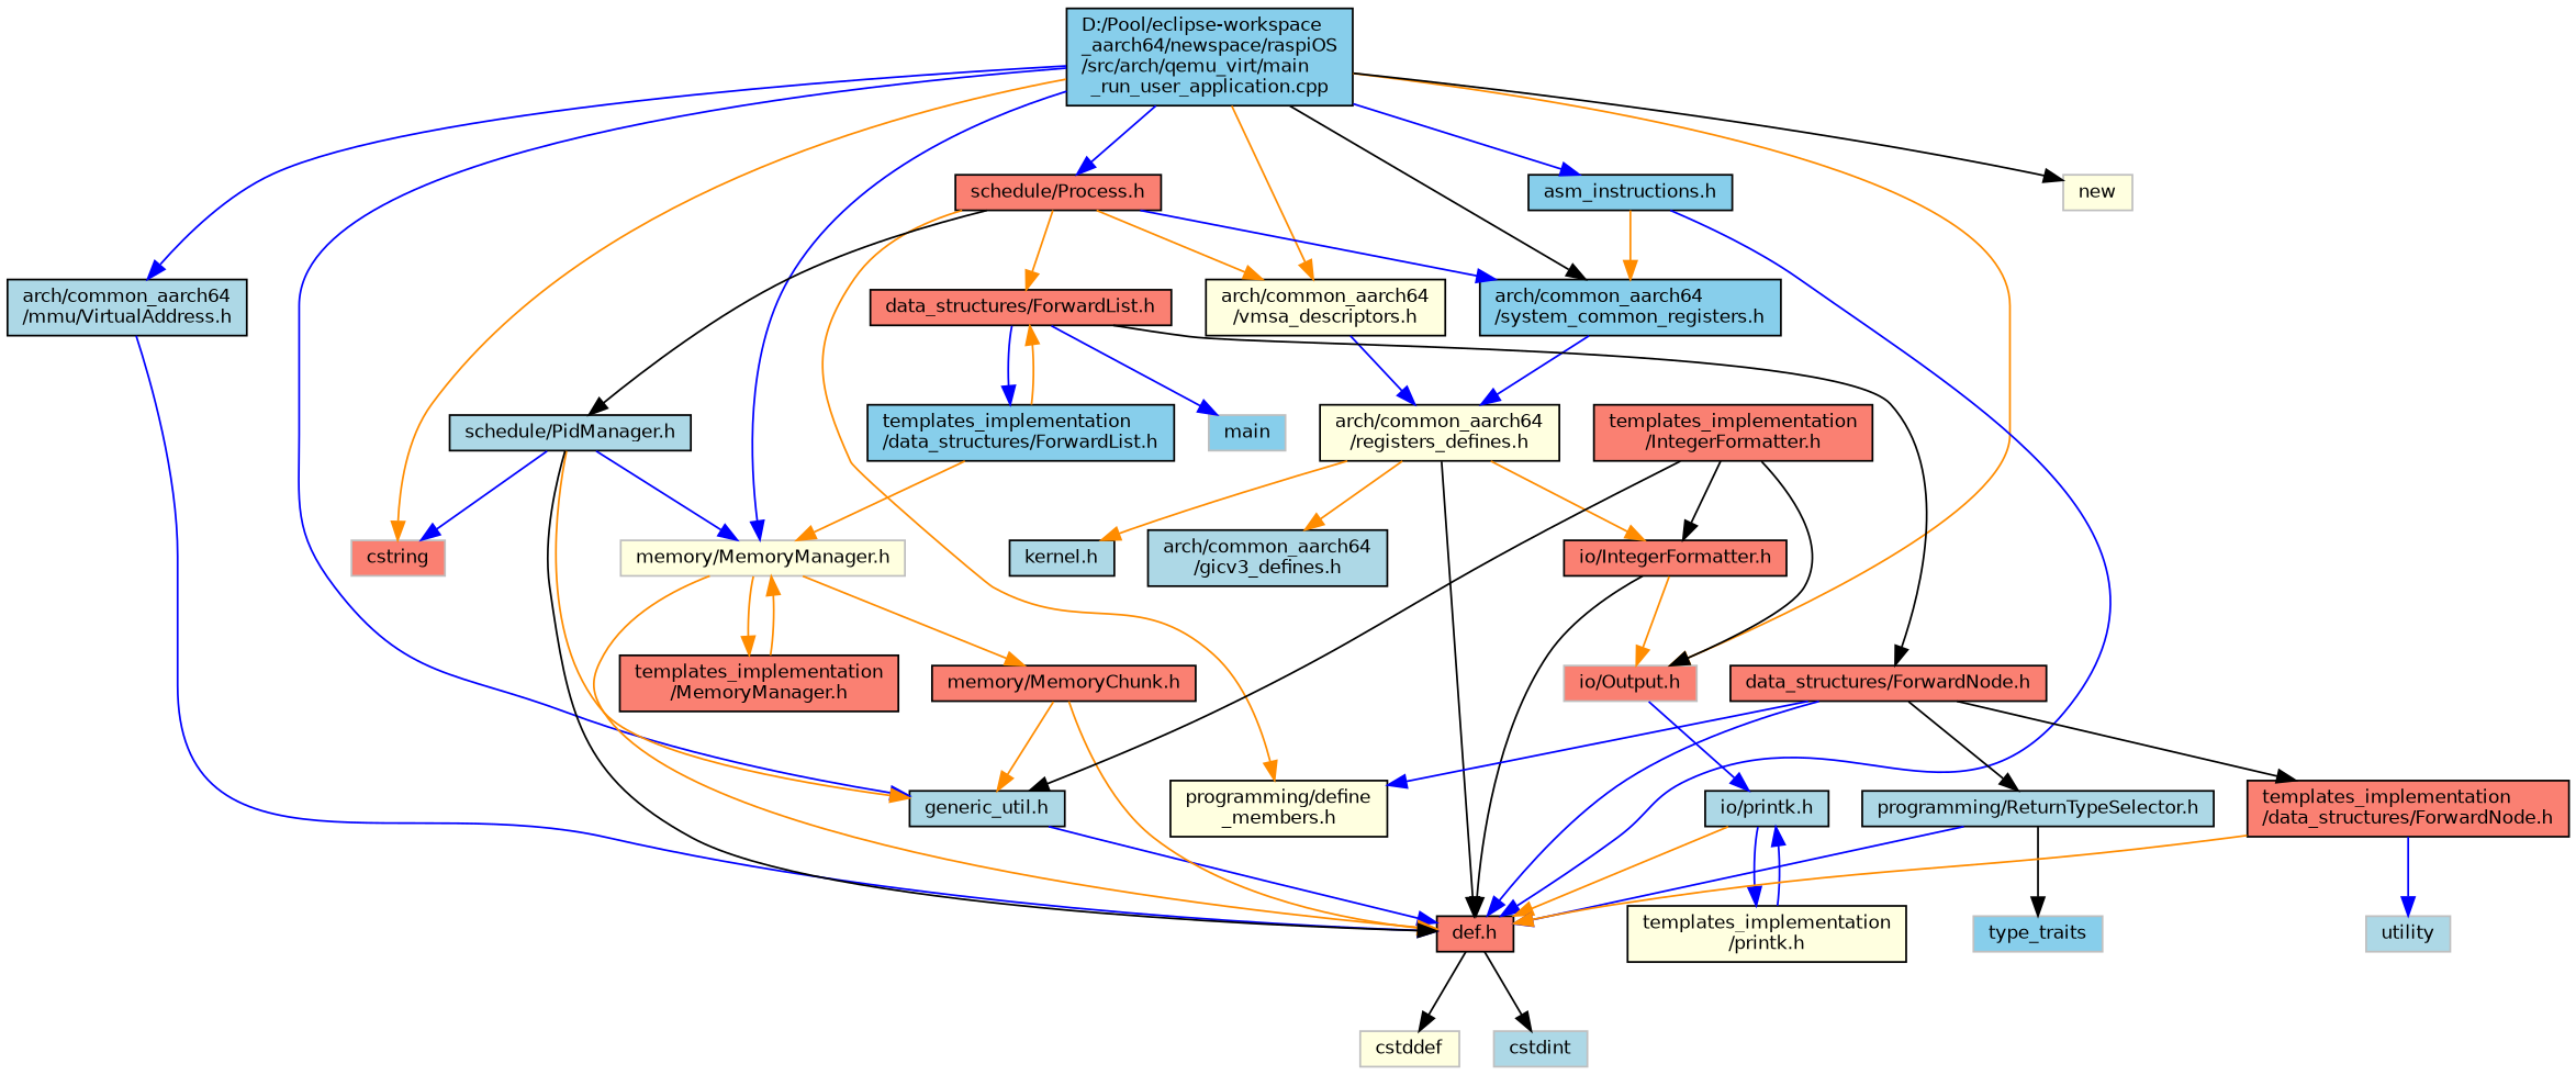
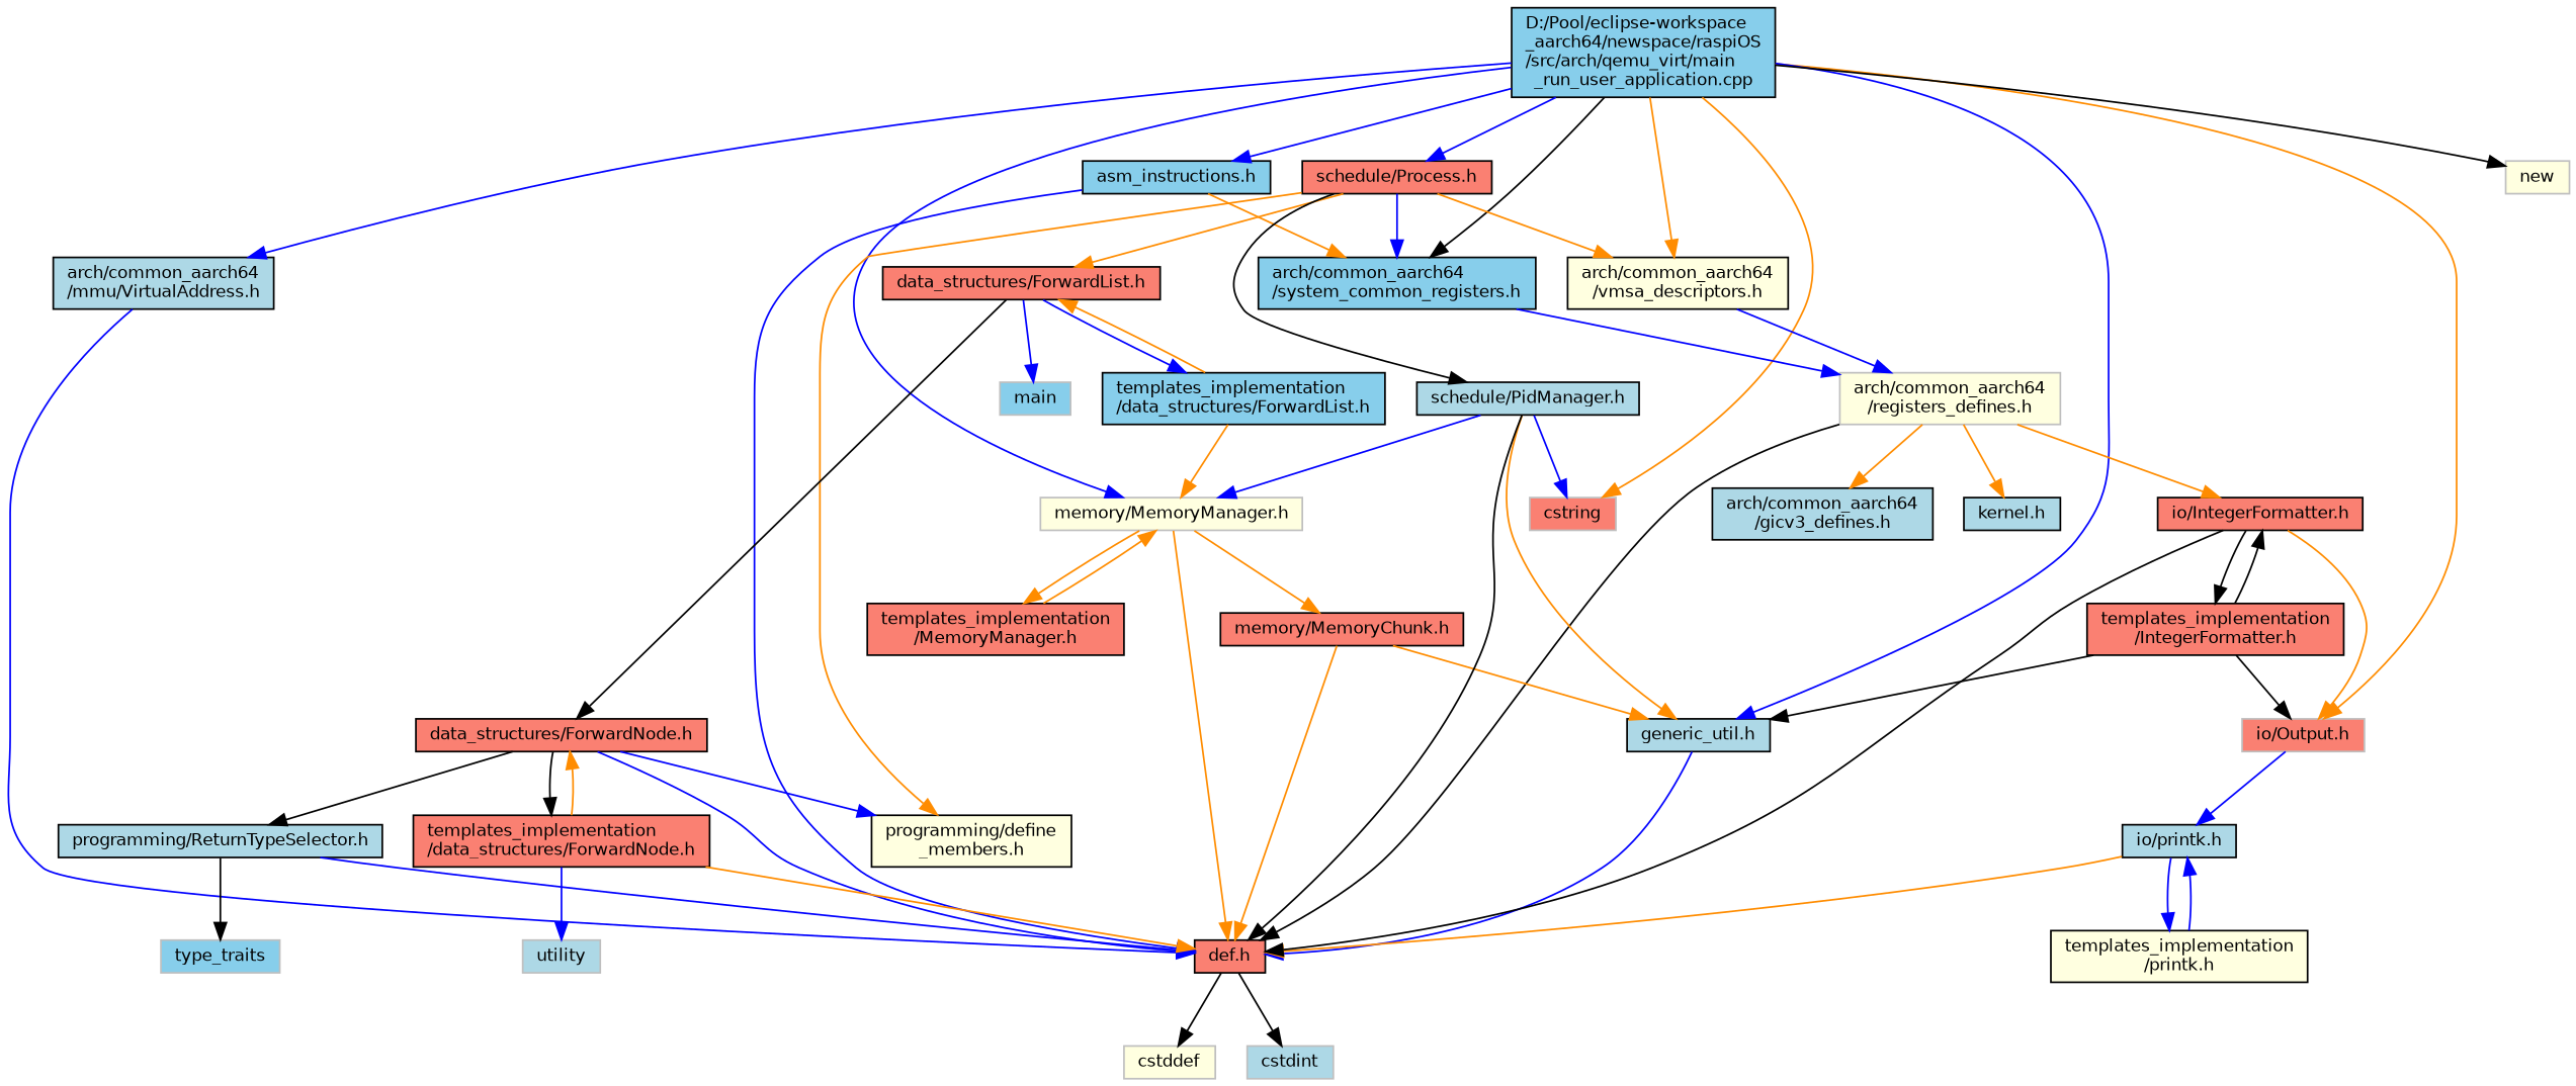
  digraph {
    node [color=black fillcolor=salmon fontname=Helvetica fontsize=10 shape=record style=filled]
    edge [color=darkorange fontname=Helvetica fontsize=10 labelfontname=Helvetica labelfontsize=10 style=solid]
    n1 [fillcolor=skyblue fontcolor=black height=0.2 label="D:/Pool/eclipse-workspace\l_aarch64/newspace/raspiOS\l/src/arch/qemu_virt/main\l_run_user_application.cpp" width=0.4]
    n2 [fillcolor=skyblue height=0.2 label="asm_instructions.h" width=0.4]
    n3 [fillcolor=skyblue height=0.2 label="arch/common_aarch64\l/system_common_registers.h" width=0.4]
    n4 [color=grey75 height=0.2 label="io/Output.h" width=0.4]
    n5 [fillcolor=lightblue height=0.2 label="generic_util.h" width=0.4]
    n6 [fillcolor=lightyellow height=0.2 label="arch/common_aarch64\l/vmsa_descriptors.h" width=0.4]
    n7 [color=grey75 fillcolor=lightyellow height=0.2 label="memory/MemoryManager.h" width=0.4]
    n8 [fillcolor=lightblue height=0.2 label="arch/common_aarch64\l/mmu/VirtualAddress.h" width=0.4]
    n9 [height=0.2 label="schedule/Process.h" width=0.4]
    n10 [color=grey75 height=0.2 label=cstring width=0.4]
    n11 [color=grey75 fillcolor=lightyellow height=0.2 label=new width=0.4]
    n12 [height=0.2 label="def.h" width=0.4]
-   n13 [fillcolor=lightyellow height=0.2 label="arch/common_aarch64\l/registers_defines.h" width=0.4]
+   n13 [color=grey75 fillcolor=lightyellow height=0.2 label="arch/common_aarch64\l/registers_defines.h" width=0.4]
    n14 [fillcolor=lightblue height=0.2 label="io/printk.h" width=0.4]
    n15 [height=0.2 label="memory/MemoryChunk.h" width=0.4]
    n16 [height=0.2 label="templates_implementation\l/MemoryManager.h" width=0.4]
    n17 [height=0.2 label="data_structures/ForwardList.h" width=0.4]
    n18 [fillcolor=lightyellow height=0.2 label="programming/define\l_members.h" width=0.4]
    n19 [fillcolor=lightblue height=0.2 label="schedule/PidManager.h" width=0.4]
    n20 [color=grey75 fillcolor=lightyellow height=0.2 label=cstddef width=0.4]
    n21 [color=grey75 fillcolor=lightblue height=0.2 label=cstdint width=0.4]
    n22 [fillcolor=lightblue height=0.2 label="kernel.h" width=0.4]
    n23 [height=0.2 label="io/IntegerFormatter.h" width=0.4]
    n24 [fillcolor=lightblue height=0.2 label="arch/common_aarch64\l/gicv3_defines.h" width=0.4]
    n25 [height=0.2 label="templates_implementation\l/IntegerFormatter.h" width=0.4]
    n26 [fillcolor=lightyellow height=0.2 label="templates_implementation\l/printk.h" width=0.4]
    n27 [height=0.2 label="data_structures/ForwardNode.h" width=0.4]
    n28 [color=grey75 fillcolor=skyblue height=0.2 label=main width=0.4]
    n29 [fillcolor=skyblue height=0.2 label="templates_implementation\l/data_structures/ForwardList.h" width=0.4]
    n30 [fillcolor=lightblue height=0.2 label="programming/ReturnTypeSelector.h" width=0.4]
    n31 [height=0.2 label="templates_implementation\l/data_structures/ForwardNode.h" width=0.4]
    n32 [color=grey75 fillcolor=skyblue height=0.2 label=type_traits width=0.4]
    n33 [color=grey75 fillcolor=lightblue height=0.2 label=utility width=0.4]
    n1 -> n2 [color=blue]
    n1 -> n3 [color=black]
    n1 -> n4
    n1 -> n5 [color=blue]
    n1 -> n6
    n1 -> n7 [color=blue]
    n1 -> n8 [color=blue]
    n1 -> n9 [color=blue]
    n1 -> n10
    n1 -> n11 [color=black]
    n2 -> n3
    n2 -> n12 [color=blue]
    n3 -> n13 [color=blue]
    n4 -> n14 [color=blue]
    n5 -> n12 [color=blue]
    n6 -> n13 [color=blue]
    n7 -> n12
    n7 -> n15
    n7 -> n16
    n8 -> n12 [color=blue]
    n9 -> n3 [color=blue]
    n9 -> n6
    n9 -> n17
    n9 -> n18
    n9 -> n19 [color=black]
    n12 -> n20 [color=black]
    n12 -> n21 [color=black]
    n13 -> n12 [color=black]
    n13 -> n22
    n13 -> n23
    n13 -> n24
    n14 -> n12
    n14 -> n26 [color=blue]
    n15 -> n5
    n15 -> n12
    n16 -> n7
    n17 -> n27 [color=black]
    n17 -> n28 [color=blue]
    n17 -> n29 [color=blue]
    n19 -> n5
    n19 -> n7 [color=blue]
    n19 -> n10 [color=blue]
    n19 -> n12 [color=black]
    n23 -> n4
    n23 -> n12 [color=black]
+   n23 -> n25 [color=black]
    n25 -> n4 [color=black]
    n25 -> n5 [color=black]
    n25 -> n23 [color=black]
    n26 -> n14 [color=blue]
    n27 -> n12 [color=blue]
    n27 -> n18 [color=blue]
    n27 -> n30 [color=black]
    n27 -> n31 [color=black]
    n29 -> n7
    n29 -> n17
    n30 -> n12 [color=blue]
    n30 -> n32 [color=black]
    n31 -> n12
+   n31 -> n27
    n31 -> n33 [color=blue]
  }
